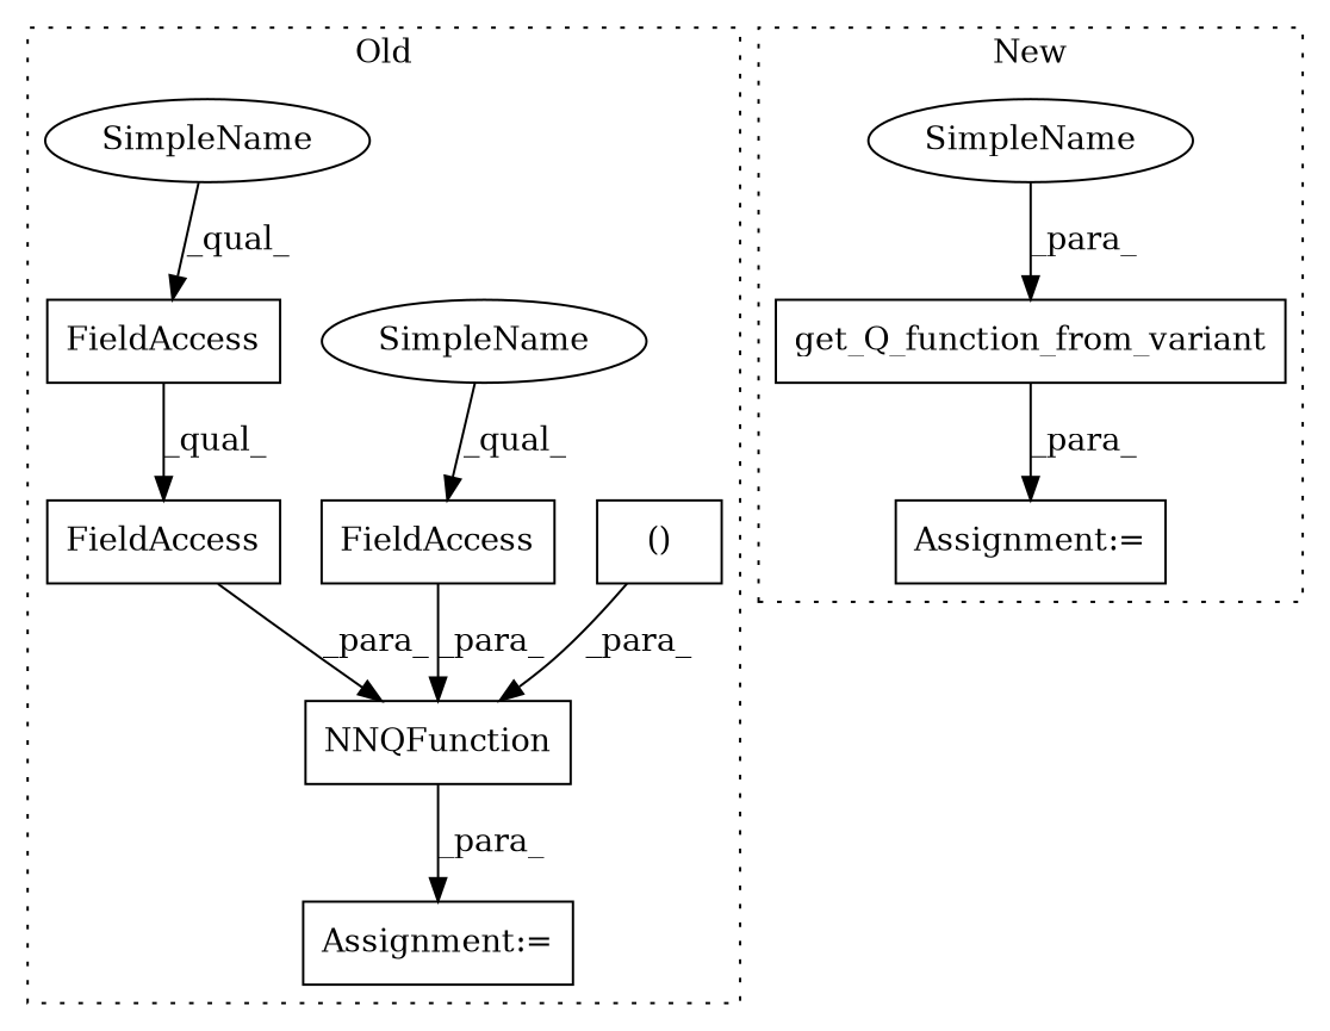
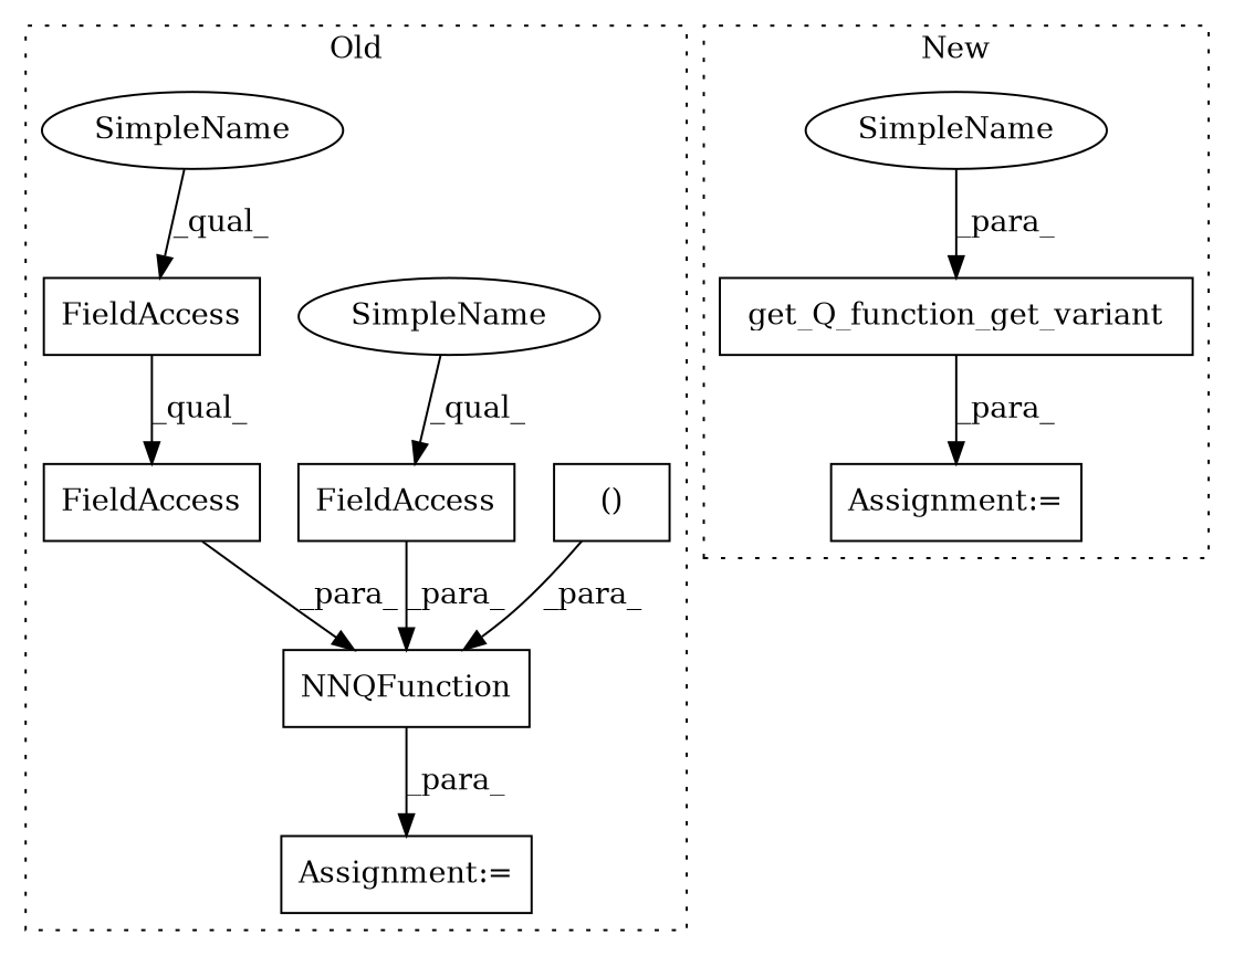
  digraph {
    node [a=22 l=3 s=2028 shape=box]
    n1 [a=106 l=15 label="()" s=2056]
    n2 [a=32 l="12,1" label=NNQFunction s="1987,2097"]
    n3 [l=28 label=FieldAccess s=1999]
    n4 [l=16 label=FieldAccess]
    n5 [l=22 label=FieldAccess]
    n6 [a=7 l=1 label="Assignment:=" s=1986]
    n7 [a=42 label=SimpleName s=1999 shape=ellipse]
    n8 [a=42 label=SimpleName shape=ellipse]
-   n9 [a=32 l="28,1" label=get_Q_function_from_variant s="2161,2200"]
+   n9 [a=32 l="28,1" label=get_Q_function_get_variant s="2161,2200"]
    n10 [a=7 l=1 label="Assignment:=" s=2160]
    n11 [a=42 label=SimpleName s=2197 shape=ellipse]
    subgraph cluster_1 {
      label=Old
      style=dotted
      n1
      n2
      n3
      n4
      n5
      n6
      n7
      n8
    }
    subgraph cluster_2 {
      label=New
      style=dotted
      n9
      n10
      n11
    }
    n1 -> n2 [label=_para_]
    n2 -> n6 [label=_para_]
    n3 -> n2 [label=_para_]
    n4 -> n5 [label=_qual_]
    n5 -> n2 [label=_para_]
    n7 -> n3 [label=_qual_]
    n8 -> n4 [label=_qual_]
    n9 -> n10 [label=_para_]
    n11 -> n9 [label=_para_]
  }
